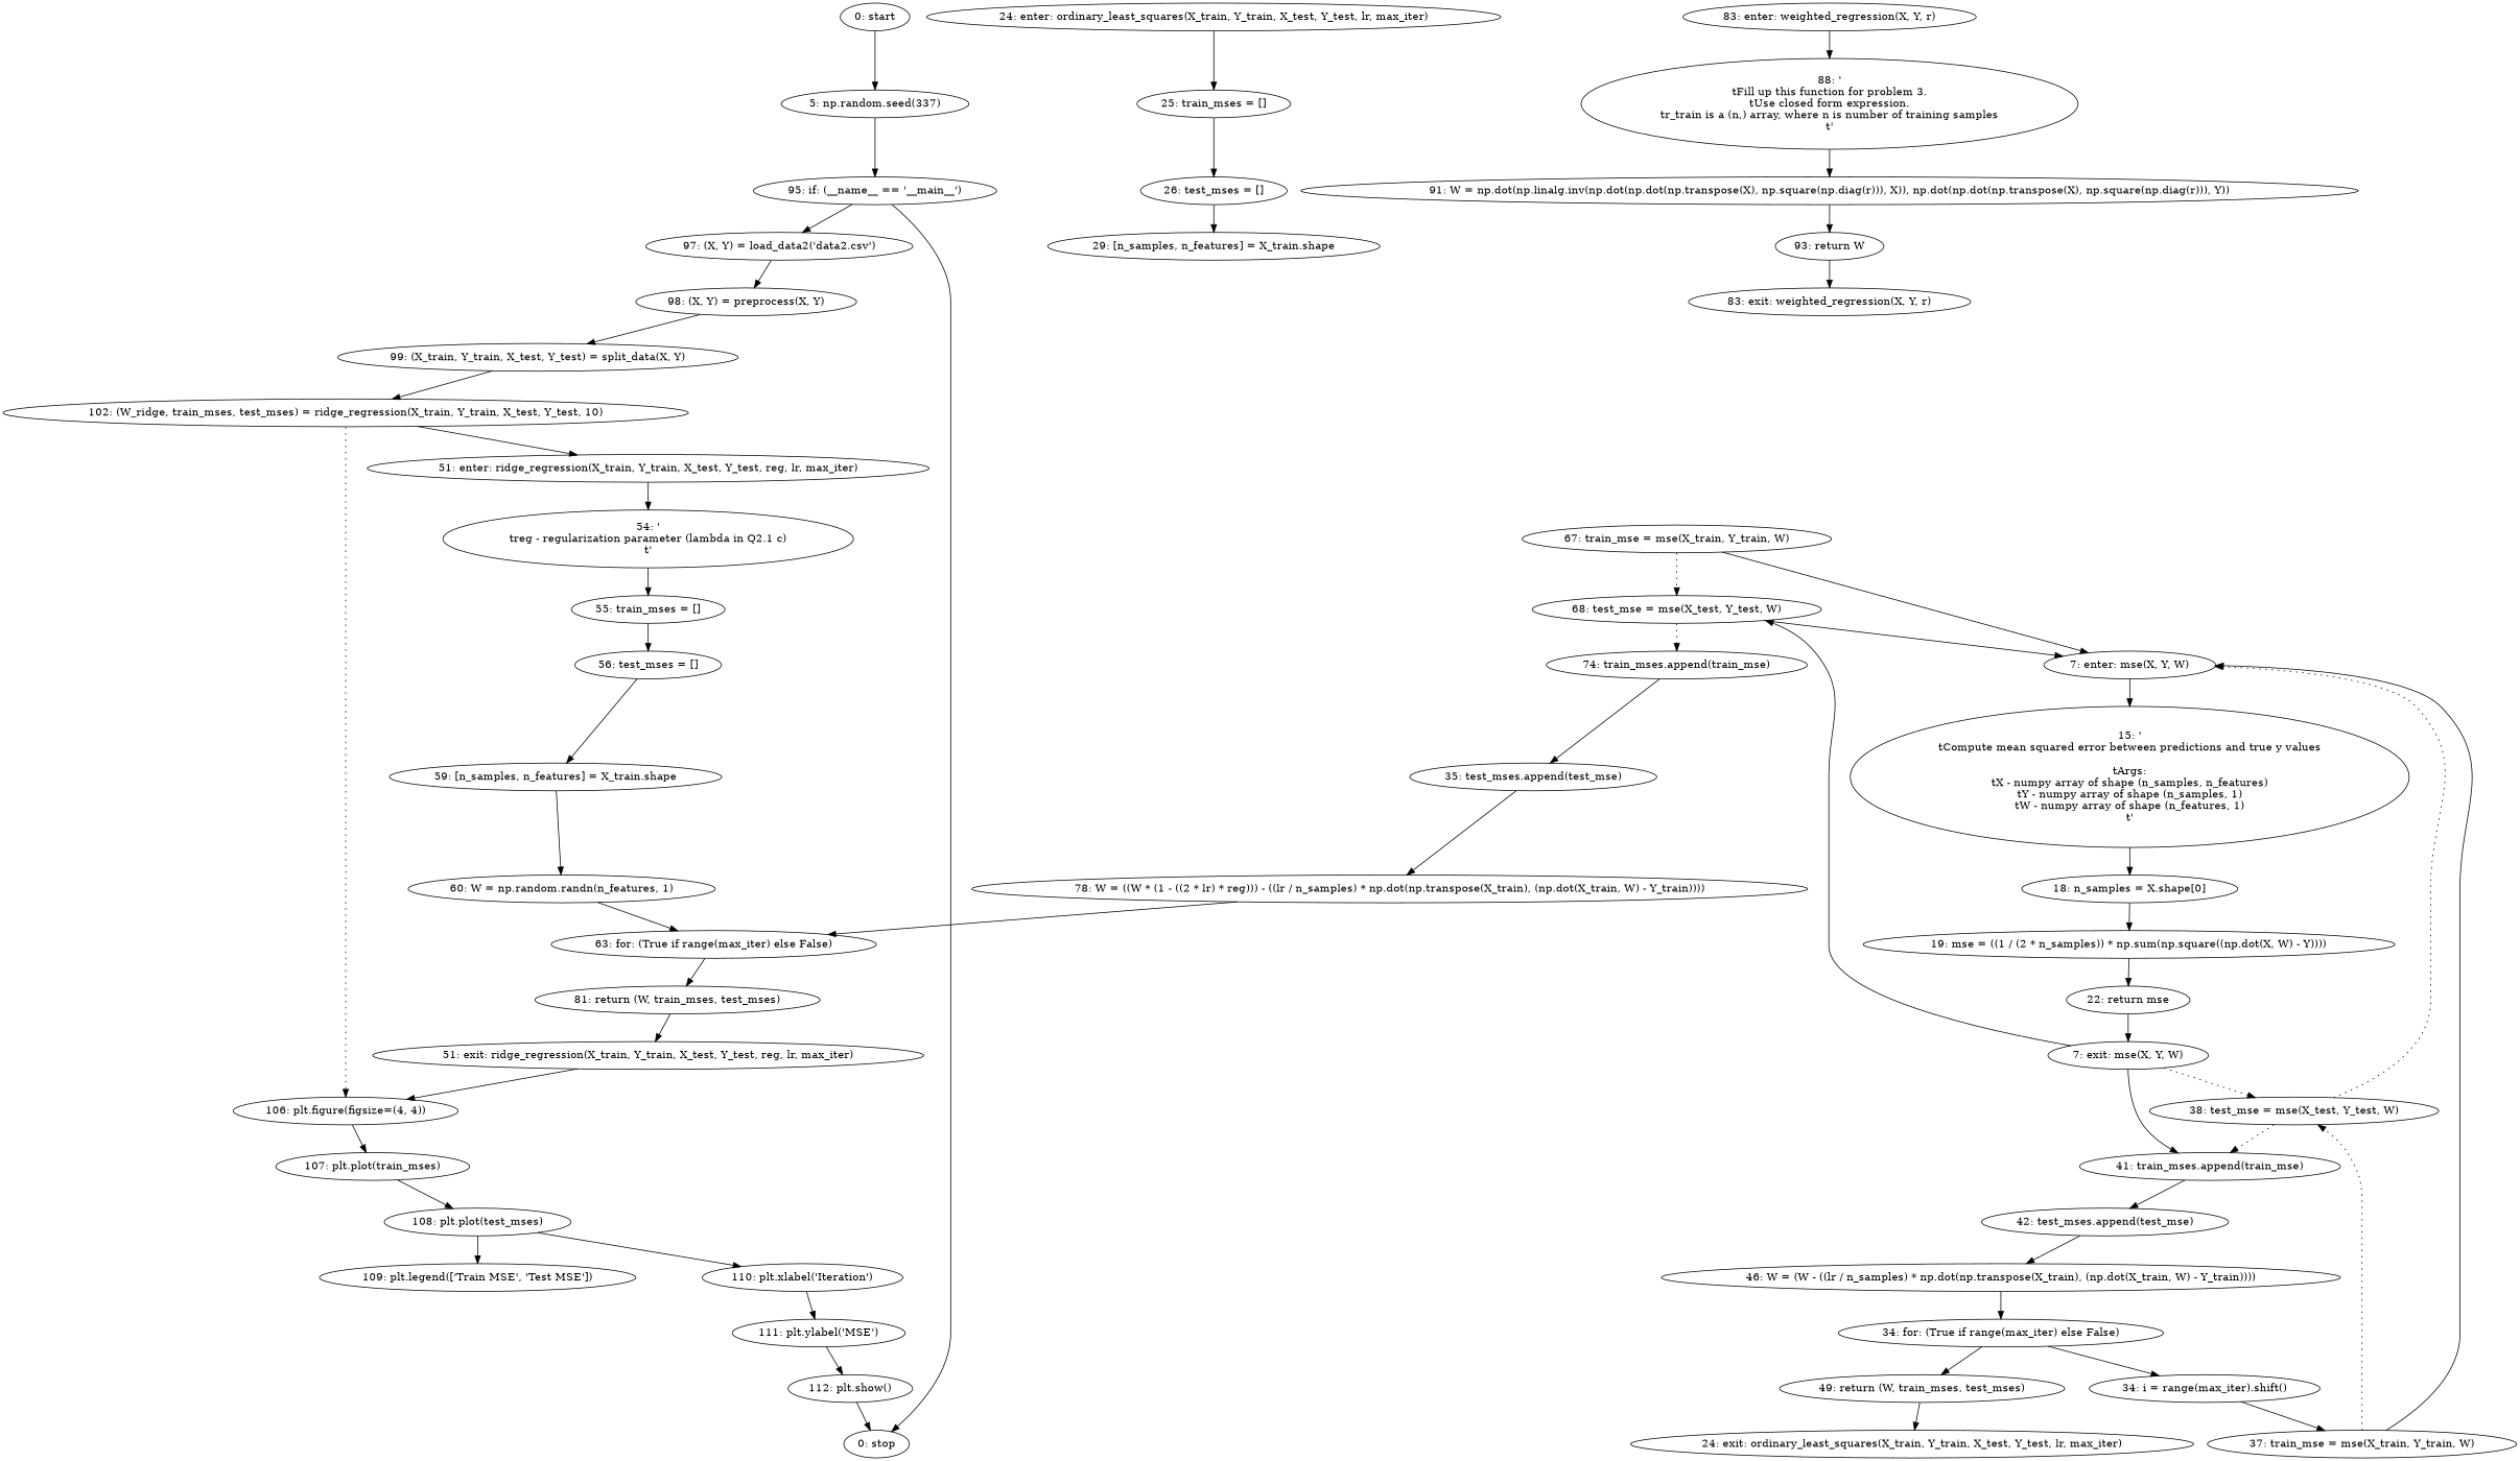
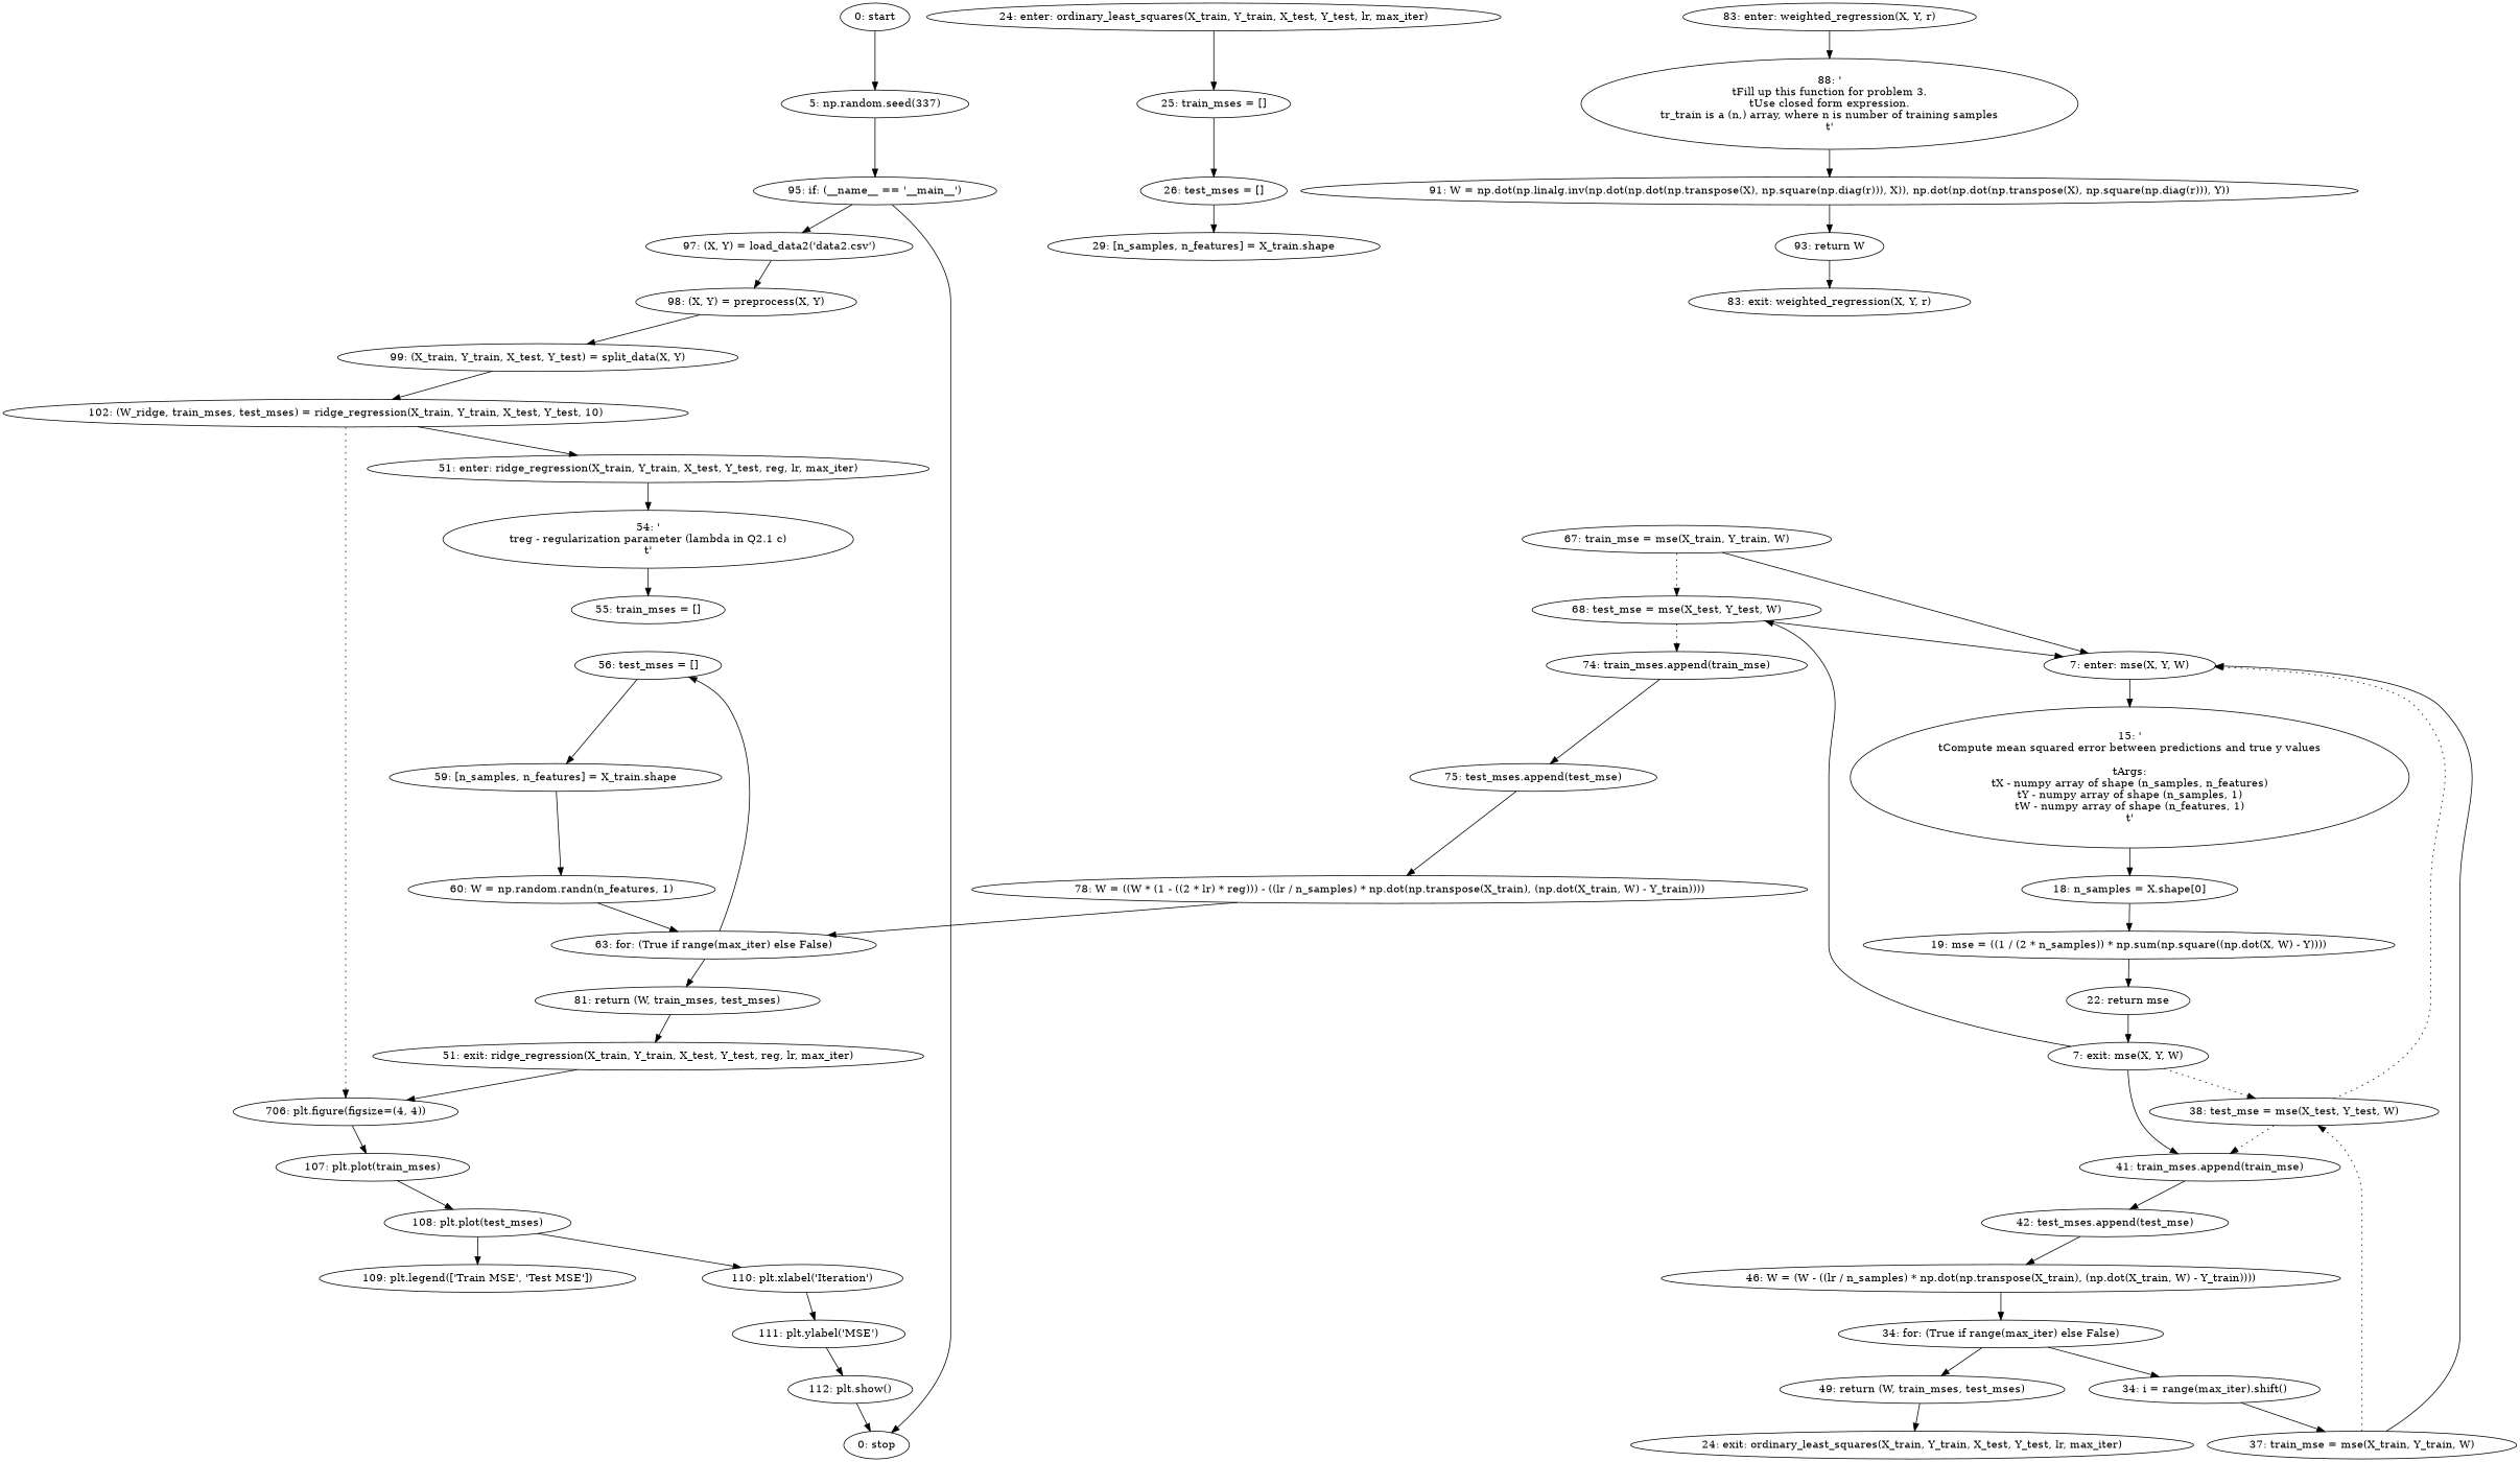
  strict digraph {
    n1 [label="0: start"]
    n2 [label="5: np.random.seed(337)"]
    n3 [label="95: if: (__name__ == '__main__')"]
    n4 [label="97: (X, Y) = load_data2('data2.csv')"]
    n5 [label="0: stop"]
    n6 [label="98: (X, Y) = preprocess(X, Y)"]
    n7 [label="99: (X_train, Y_train, X_test, Y_test) = split_data(X, Y)"]
    n8 [label="7: enter: mse(X, Y, W)"]
    n9 [label="15: '\n\tCompute mean squared error between predictions and true y values\n\n\tArgs:\n\tX - numpy array of shape (n_samples, n_features)\n\tY - numpy array of shape (n_samples, 1)\n\tW - numpy array of shape (n_features, 1)\n\t'"]
    n10 [label="18: n_samples = X.shape[0]"]
    n11 [label="19: mse = ((1 / (2 * n_samples)) * np.sum(np.square((np.dot(X, W) - Y))))"]
    n12 [label="22: return mse"]
    n13 [label="37: train_mse = mse(X_train, Y_train, W)"]
    n14 [label="38: test_mse = mse(X_test, Y_test, W)"]
    n15 [label="41: train_mses.append(train_mse)"]
    n16 [label="42: test_mses.append(test_mse)"]
    n17 [label="46: W = (W - ((lr / n_samples) * np.dot(np.transpose(X_train), (np.dot(X_train, W) - Y_train))))"]
    n18 [label="34: for: (True if range(max_iter) else False)"]
    n19 [label="67: train_mse = mse(X_train, Y_train, W)"]
    n20 [label="68: test_mse = mse(X_test, Y_test, W)"]
    n21 [label="74: train_mses.append(train_mse)"]
-   n22 [label="35: test_mses.append(test_mse)"]
+   n22 [label="75: test_mses.append(test_mse)"]
    n23 [label="78: W = ((W * (1 - ((2 * lr) * reg))) - ((lr / n_samples) * np.dot(np.transpose(X_train), (np.dot(X_train, W) - Y_train))))"]
    n24 [label="63: for: (True if range(max_iter) else False)"]
    n25 [label="7: exit: mse(X, Y, W)"]
    n26 [label="24: enter: ordinary_least_squares(X_train, Y_train, X_test, Y_test, lr, max_iter)"]
    n27 [label="25: train_mses = []"]
    n28 [label="26: test_mses = []"]
    n29 [label="29: [n_samples, n_features] = X_train.shape"]
    n30 [label="24: exit: ordinary_least_squares(X_train, Y_train, X_test, Y_test, lr, max_iter)"]
    n31 [label="49: return (W, train_mses, test_mses)"]
    n32 [label="34: i = range(max_iter).shift()"]
    n33 [label="51: enter: ridge_regression(X_train, Y_train, X_test, Y_test, reg, lr, max_iter)"]
    n34 [label="54: '\n\treg - regularization parameter (lambda in Q2.1 c)\n\t'"]
    n35 [label="55: train_mses = []"]
    n36 [label="56: test_mses = []"]
    n37 [label="59: [n_samples, n_features] = X_train.shape"]
    n38 [label="102: (W_ridge, train_mses, test_mses) = ridge_regression(X_train, Y_train, X_test, Y_test, 10)"]
-   n39 [label="106: plt.figure(figsize=(4, 4))"]
+   n39 [label="706: plt.figure(figsize=(4, 4))"]
    n40 [label="107: plt.plot(train_mses)"]
    n41 [label="108: plt.plot(test_mses)"]
    n42 [label="109: plt.legend(['Train MSE', 'Test MSE'])"]
    n43 [label="110: plt.xlabel('Iteration')"]
    n44 [label="51: exit: ridge_regression(X_train, Y_train, X_test, Y_test, reg, lr, max_iter)"]
    n45 [label="81: return (W, train_mses, test_mses)"]
    n46 [label="60: W = np.random.randn(n_features, 1)"]
    n47 [label="83: enter: weighted_regression(X, Y, r)"]
    n48 [label="88: '\n\tFill up this function for problem 3.\n\tUse closed form expression.\n\tr_train is a (n,) array, where n is number of training samples\n\t'"]
    n49 [label="91: W = np.dot(np.linalg.inv(np.dot(np.dot(np.transpose(X), np.square(np.diag(r))), X)), np.dot(np.dot(np.transpose(X), np.square(np.diag(r))), Y))"]
    n50 [label="93: return W"]
    n51 [label="83: exit: weighted_regression(X, Y, r)"]
    n52 [label="111: plt.ylabel('MSE')"]
    n53 [label="112: plt.show()"]
    n1 -> n2
    n2 -> n3
    n3 -> n4
    n3 -> n5
    n4 -> n6
    n6 -> n7
    n7 -> n38
    n8 -> n9
    n9 -> n10
    n10 -> n11
    n11 -> n12
    n12 -> n25
    n13 -> n8
    n13 -> n14 [style=dotted weight=100]
    n14 -> n8 [style=dotted]
    n14 -> n15 [style=dotted weight=100]
    n15 -> n16
    n16 -> n17
    n17 -> n18
    n18 -> n31
    n18 -> n32
    n19 -> n8
    n19 -> n20 [style=dotted weight=100]
    n20 -> n8
    n20 -> n21 [style=dotted weight=100]
    n21 -> n22
    n22 -> n23
    n23 -> n24
    n24 -> n45
    n25 -> n14 [style=dotted]
    n25 -> n15
    n25 -> n20
    n26 -> n27
    n27 -> n28
    n28 -> n29
    n31 -> n30
    n32 -> n13
    n33 -> n34
    n34 -> n35
-   n35 -> n36
+   n24 -> n36
    n36 -> n37
    n37 -> n46
    n38 -> n33
    n38 -> n39 [style=dotted weight=100]
    n39 -> n40
    n40 -> n41
    n41 -> n42
    n41 -> n43
    n43 -> n52
    n44 -> n39
    n45 -> n44
    n46 -> n24
    n47 -> n48
    n48 -> n49
    n49 -> n50
    n50 -> n51
    n52 -> n53
    n53 -> n5
  }
